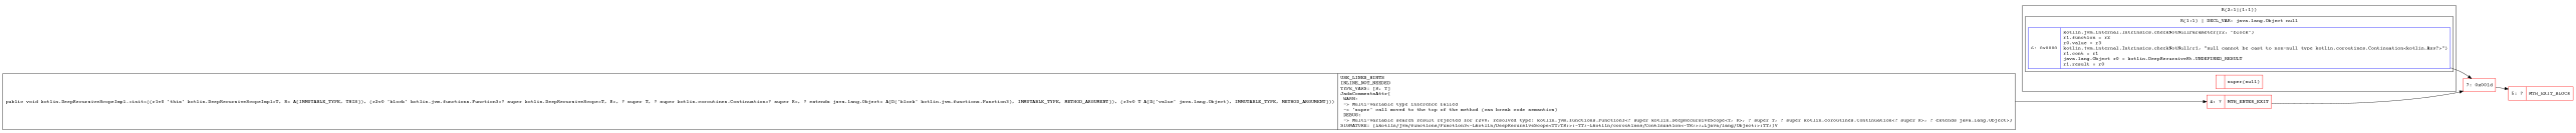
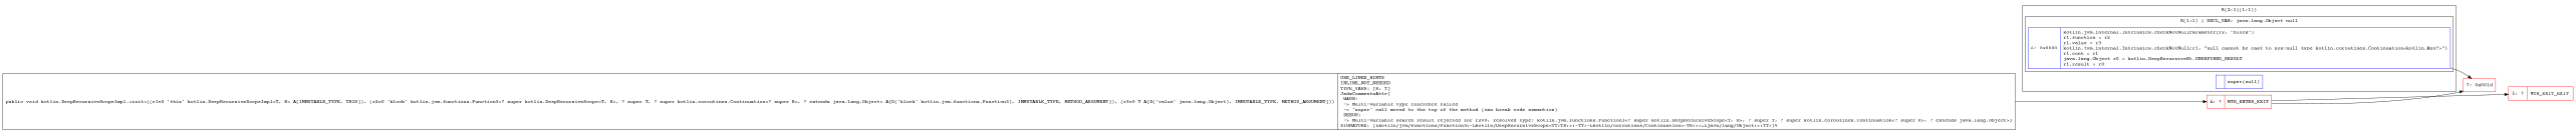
  digraph {
    fontname="Courier Prime"
    rankdir=LR
    node [color=red fontname="Courier Prime" shape=record]
    edge [fontname="Courier Prime"]
-   n1 [color=blue label="{6\:\ 0x0000|kotlin.jvm.internal.Intrinsics.checkNotNullParameter(r2, \"block\")\lr1.function = r2\lr0.value = r3\lkotlin.jvm.internal.Intrinsics.checkNotNull(r1, \"null cannot be cast to non\-null type kotlin.coroutines.Continuation\<kotlin.Any?\>\")\lr1.cont = r1\ljava.lang.Object r0 = kotlin.DeepRecursiveKt.UNDEFINED_RESULT\lr1.result = r0\l}"]
-   n2 [label="{|super(null)\l}"]
+   n1 [color=blue label="{6\:\ 0x0000|kotlin.jvm.internal.Intrinsics.checkNotNullParameter(r2, \"block\")\lr1.function = r2\lr1.value = r3\lkotlin.jvm.internal.Intrinsics.checkNotNull(r1, \"null cannot be cast to non\-null type kotlin.coroutines.Continuation\<kotlin.Any?\>\")\lr1.cont = r1\ljava.lang.Object r0 = kotlin.DeepRecursiveKt.UNDEFINED_RESULT\lr1.result = r0\l}"]
+   n2 [color=blue label="{|super(null)\l}"]
    n3 [label="{7\:\ 0x001d}"]
-   n4 [label="{5\:\ ?|MTH_EXIT_BLOCK\l}"]
+   n4 [label="{5\:\ ?|MTH_EXIT_EXIT\l}"]
    n5 [label="{4\:\ ?|MTH_ENTER_EXIT\l}"]
    n6 [label="{public void kotlin.DeepRecursiveScopeImpl.\<init\>((r1v0 'this' kotlin.DeepRecursiveScopeImpl\<T, R\> A[IMMUTABLE_TYPE, THIS]), (r2v0 'block' kotlin.jvm.functions.Function3\<? super kotlin.DeepRecursiveScope\<T, R\>, ? super T, ? super kotlin.coroutines.Continuation\<? super R\>, ? extends java.lang.Object\> A[D('block' kotlin.jvm.functions.Function3), IMMUTABLE_TYPE, METHOD_ARGUMENT]), (r3v0 T A[D('value' java.lang.Object), IMMUTABLE_TYPE, METHOD_ARGUMENT]))  | USE_LINES_HINTS\lINLINE_NOT_NEEDED\lTYPE_VARS: [R, T]\lJadxCommentsAttr\{\l WARN: \l \-\> Multi\-variable type inference failed\l \-\> 'super' call moved to the top of the method (can break code semantics)\l DEBUG: \l \-\> Multi\-variable search result rejected for r2v0, resolved type: kotlin.jvm.functions.Function3\<? super kotlin.DeepRecursiveScope\<T, R\>, ? super T, ? super kotlin.coroutines.Continuation\<? super R\>, ? extends java.lang.Object\>\}\lSIGNATURE: (Lkotlin\/jvm\/functions\/Function3\<\-Lkotlin\/DeepRecursiveScope\<TT;TR;\>;\-TT;\-Lkotlin\/coroutines\/Continuation\<\-TR;\>;+Ljava\/lang\/Object;\>;TT;)V\l}" color=""]
    subgraph cluster_1 {
      label="R(2:1|(1:1))"
      n2
      subgraph cluster_2 {
        label="R(1:1) | DECL_VAR: java.lang.Object null\l"
        n1
      }
    }
    n1 -> n3
-   n3 -> n4
+   n5 -> n4
    n5 -> n3
    n6 -> n5
  }
